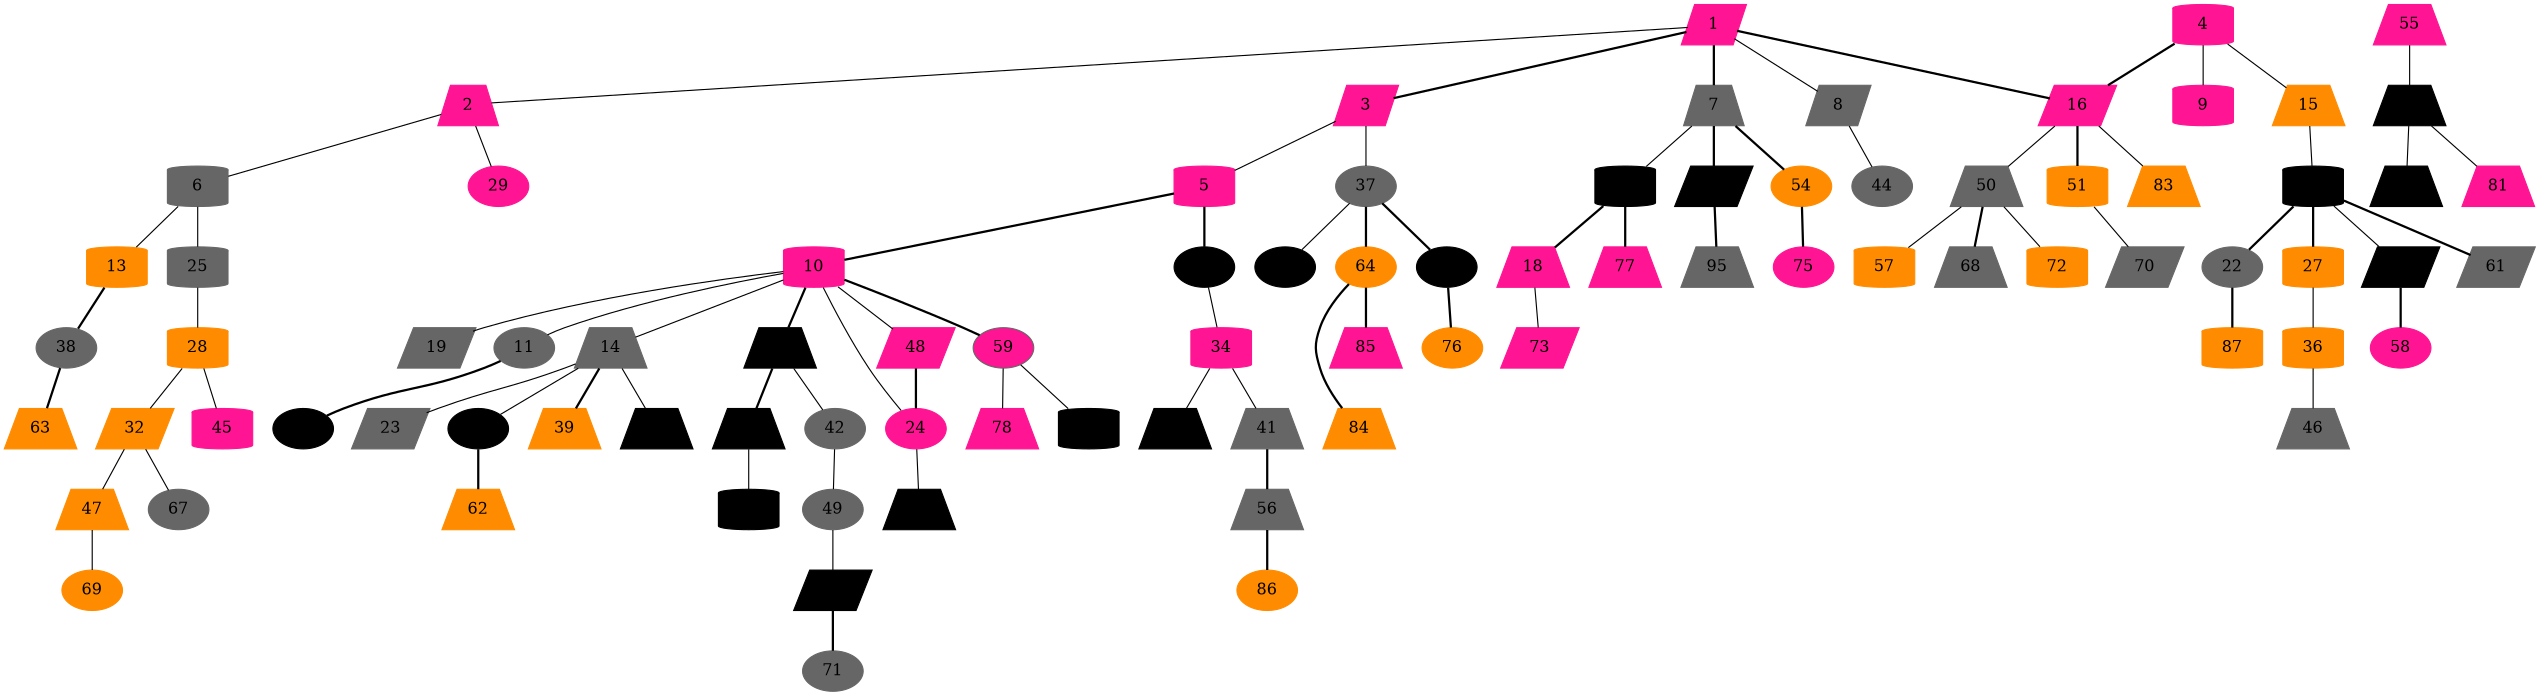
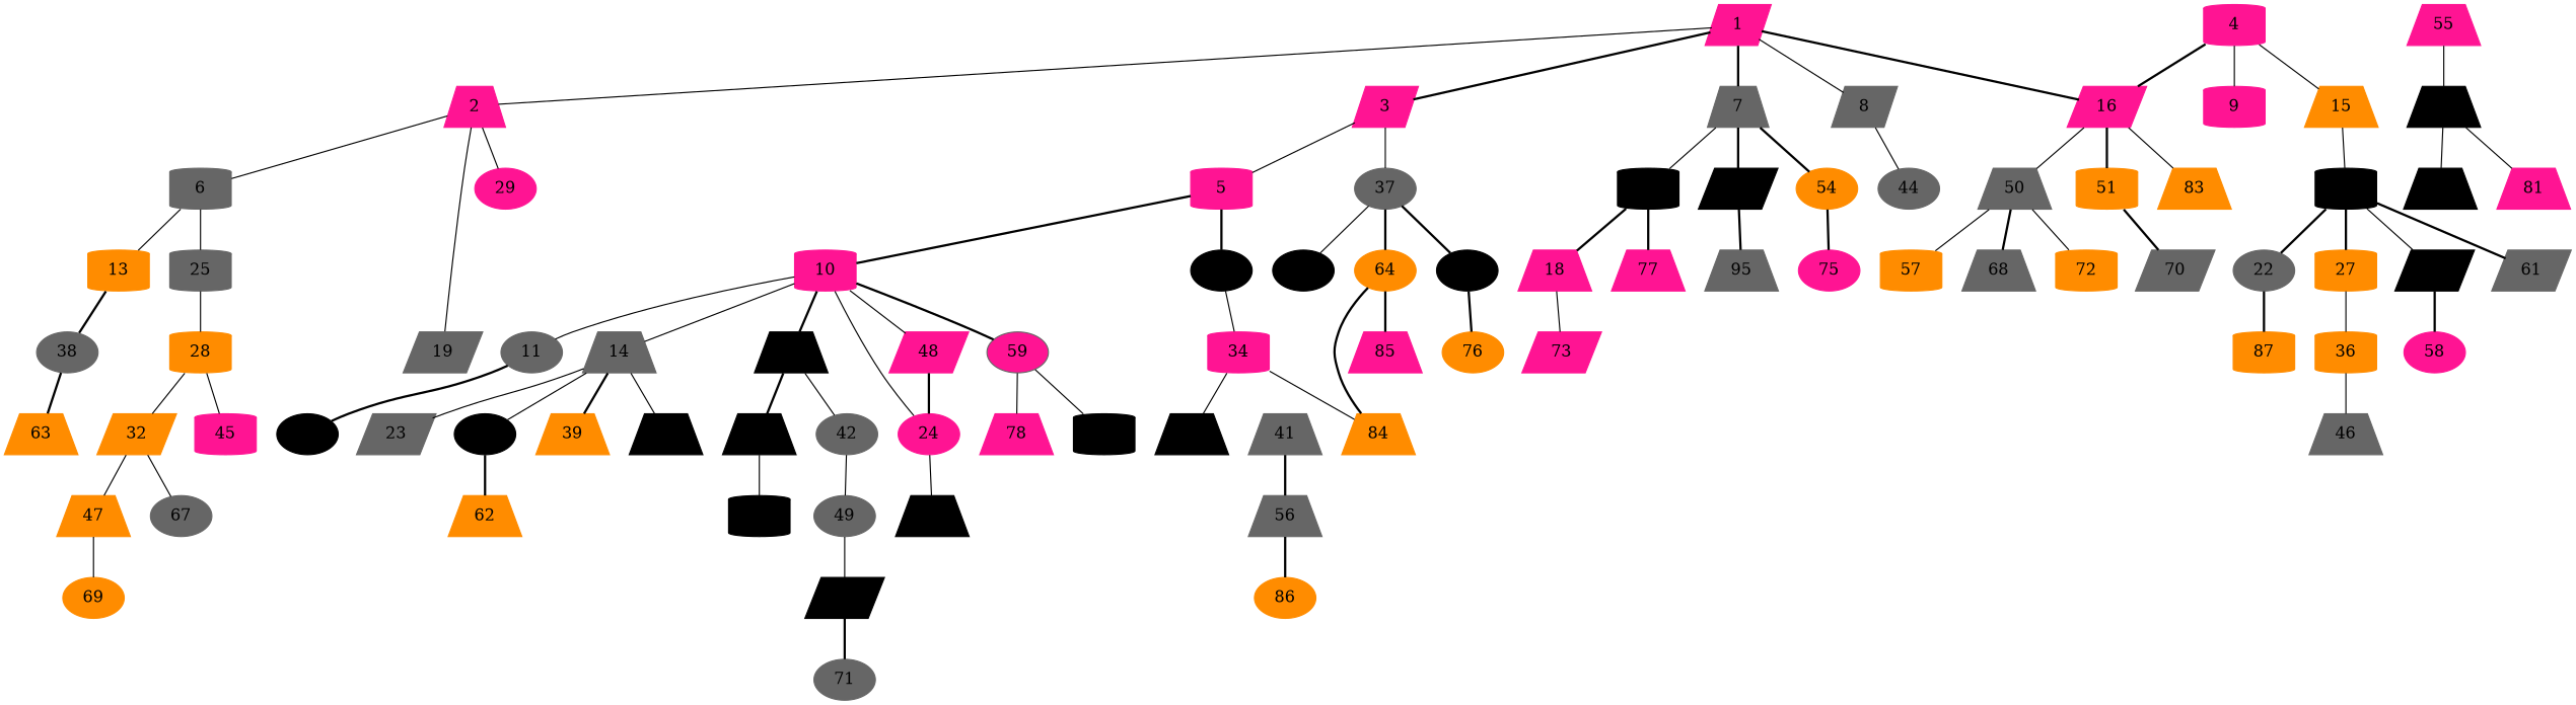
  graph {
    fontname="DejaVu Serif"
    node [color=gray40 fontname="DejaVu Serif" shape=trapezium style=filled]
    edge [fontname="DejaVu Serif" style=solid weight=1.0]
    1 [color=deeppink shape=parallelogram]
    2 [color=deeppink]
    3 [color=deeppink shape=parallelogram]
    7
    8 [shape=parallelogram]
    16 [color=deeppink shape=parallelogram]
    6 [shape=cylinder]
    19 [shape=parallelogram]
    29 [color=deeppink shape=ellipse]
    5 [color=deeppink shape=cylinder]
    37 [shape=ellipse]
    4 [color=deeppink shape=cylinder]
    9 [color=deeppink shape=cylinder]
    15 [color=darkorange]
    12 [color=black shape=cylinder]
    33 [color=black shape=parallelogram]
    54 [color=darkorange shape=ellipse]
    44 [shape=ellipse]
    13 [color=darkorange shape=cylinder]
    25 [shape=cylinder]
    10 [color=deeppink shape=cylinder]
    30 [color=black shape=ellipse]
    60 [color=black shape=ellipse]
    64 [color=darkorange shape=ellipse]
    74 [color=black shape=ellipse]
    17 [color=black shape=cylinder]
    50
    51 [color=darkorange shape=cylinder]
    83 [color=darkorange]
    11 [shape=ellipse]
    14
    20 [color=black]
    24 [color=deeppink shape=ellipse]
    48 [color=deeppink shape=parallelogram]
    59 [fillcolor=deeppink shape=ellipse]
    34 [color=deeppink shape=cylinder]
    38 [shape=ellipse]
    28 [color=darkorange shape=cylinder]
    18 [color=deeppink]
    77 [color=deeppink]
    n41 [label=95]
    75 [color=deeppink shape=ellipse]
    26 [color=black shape=ellipse]
    23 [shape=parallelogram]
    31 [color=black shape=ellipse]
    39 [color=darkorange]
    40 [color=black]
    21 [color=black]
    42 [shape=ellipse]
    82 [color=black]
    78 [color=deeppink]
    80 [color=black shape=cylinder]
    73 [color=deeppink shape=parallelogram]
    63 [color=darkorange]
    62 [color=darkorange]
    22 [shape=ellipse]
    27 [color=darkorange shape=cylinder]
    43 [color=black shape=parallelogram]
    61 [shape=parallelogram]
    57 [color=darkorange shape=cylinder]
    68
    72 [color=darkorange shape=cylinder]
    70 [shape=parallelogram]
    87 [color=darkorange shape=cylinder]
    36 [color=darkorange shape=cylinder]
    58 [color=deeppink shape=ellipse]
    53 [color=black shape=cylinder]
    49 [shape=ellipse]
    32 [color=darkorange shape=parallelogram]
    45 [color=deeppink shape=cylinder]
    46
    47 [color=darkorange]
    67 [shape=ellipse]
    35 [color=black]
    41
    69 [color=darkorange shape=ellipse]
    56
    84 [color=darkorange]
    85 [color=deeppink]
    76 [color=darkorange shape=ellipse]
    86 [color=darkorange shape=ellipse]
    52 [color=black shape=parallelogram]
    55 [color=deeppink]
    66 [color=black]
    71 [shape=ellipse]
    79 [color=black]
    81 [color=deeppink]
    1 -- 2
    1 -- 3 [style=bold]
    1 -- 7 [style=bold]
    1 -- 8
    1 -- 16 [style=bold]
    2 -- 6
-   10 -- 19
+   2 -- 19
    2 -- 29
    3 -- 5
    3 -- 37
    7 -- 12
    7 -- 33 [style=bold]
    7 -- 54 [style=bold]
    8 -- 44
    16 -- 50
    16 -- 51 [style=bold]
    16 -- 83
    6 -- 13
    6 -- 25
    5 -- 10 [style=bold]
    5 -- 30 [style=bold]
    37 -- 60
    37 -- 64 [style=bold]
    37 -- 74 [style=bold]
    4 -- 16 [style=bold]
    4 -- 9
    4 -- 15
    15 -- 17
    12 -- 18 [style=bold]
    12 -- 77 [style=bold]
    33 -- n41 [style=bold]
    54 -- 75 [style=bold]
    13 -- 38 [style=bold]
    25 -- 28
    10 -- 11
    10 -- 14
    10 -- 20 [style=bold]
    10 -- 24
    10 -- 48
    10 -- 59 [style=bold]
    30 -- 34
    64 -- 84 [style=bold]
    64 -- 85 [style=bold]
    74 -- 76 [style=bold]
    17 -- 22 [style=bold]
    17 -- 27 [style=bold]
    17 -- 43
    17 -- 61 [style=bold]
    50 -- 57
    50 -- 68 [style=bold]
    50 -- 72
-   51 -- 70
+   51 -- 70 [style=bold]
    11 -- 26 [style=bold]
    14 -- 23
    14 -- 31
    14 -- 39 [style=bold]
    14 -- 40
    20 -- 21 [style=bold]
    20 -- 42
    24 -- 82
    48 -- 24 [style=bold]
    59 -- 78
    59 -- 80
    34 -- 35
-   34 -- 41
+   34 -- 84
    38 -- 63 [style=bold]
    28 -- 32
    28 -- 45
    18 -- 73
    31 -- 62 [style=bold]
    21 -- 53
    42 -- 49
    22 -- 87 [style=bold]
    27 -- 36
    43 -- 58 [style=bold]
    36 -- 46
    49 -- 52
    32 -- 47
    32 -- 67
    47 -- 69
    41 -- 56 [style=bold]
    56 -- 86 [style=bold]
    52 -- 71 [style=bold]
    55 -- 66
    66 -- 79
    66 -- 81
  }
